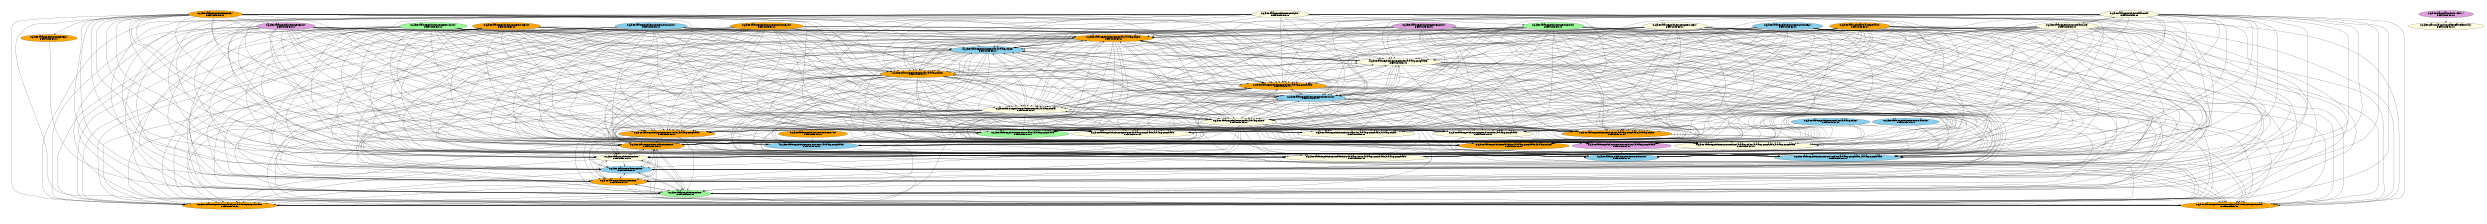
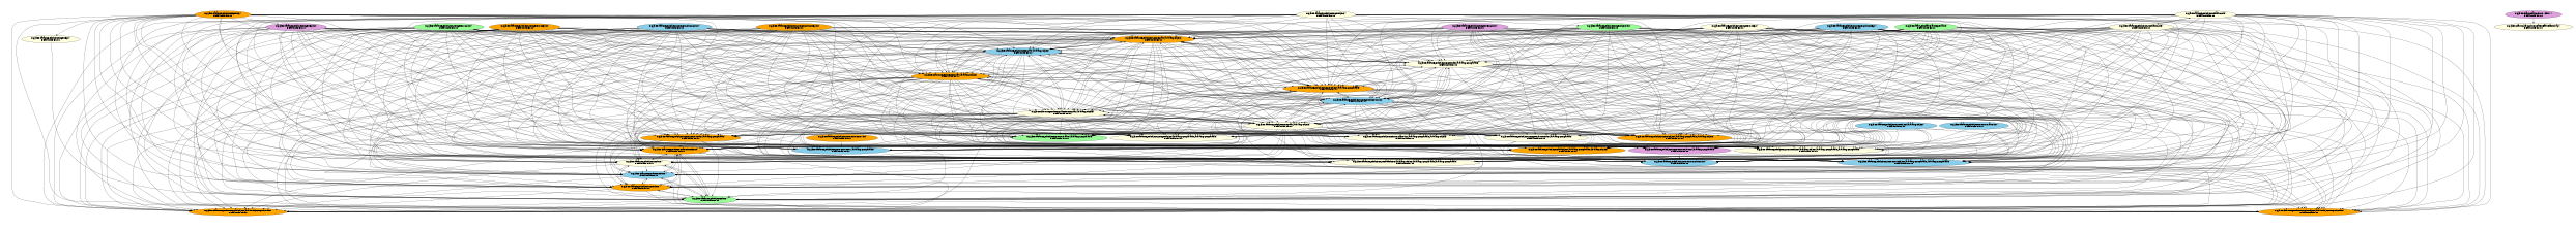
  digraph {
    node [fillcolor=orange style=filled]
    n1 [label="org.jfree.data$KeyedObjects2D#equals(java.lang.Object)\nP(Fail|Node)=0.00"]
    n2 [fillcolor=palegreen label="org.jfree.data$KeyedObjects#removeValue(java.lang.Comparable)\nP(Fail|Node)=0.00"]
    n3 [fillcolor=skyblue label="org.jfree.data$KeyedObject#equals(java.lang.Object)\nP(Fail|Node)=0.00"]
    n4 [fillcolor=lightyellow label="org.jfree.data$KeyedObjects2D#getColumnIndex(java.lang.Comparable)\nP(Fail|Node)=0.00"]
    n5 [fillcolor=lightyellow label="org.jfree.data$KeyedObjects#getIndex(java.lang.Comparable)\nP(Fail|Node)=1.00"]
    n6 [fillcolor=lightyellow label="org.jfree.data$KeyedObjects#clone()\nP(Fail|Node)=0.00"]
    n7 [fillcolor=skyblue label="org.jfree.data$KeyedObjects2D#removeRow(java.lang.Comparable)\nP(Fail|Node)=0.00"]
    n8 [label="org.jfree.data$KeyedObjects2D#getRowIndex(java.lang.Comparable)\nP(Fail|Node)=0.00"]
    n9 [label="org.jfree.chart$LegendItem#equals(java.lang.Object)\nP(Fail|Node)=0.00"]
    n10 [label="org.jfree.data$KeyedObjects#addObject(java.lang.Comparable,java.lang.Object)\nP(Fail|Node)=0.00"]
    n11 [fillcolor=lightyellow label="org.jfree.data$KeyedObjects2D#addObject(java.lang.Object,java.lang.Comparable,java.lang.Comparable)\nP(Fail|Node)=1.00"]
    n12 [fillcolor=skyblue label="org.jfree.chart$LegendItem#clone()\nP(Fail|Node)=0.00"]
    n13 [label="org.jfree.chart$LegendItem#writeObject(java.io.ObjectOutputStream)\nP(Fail|Node)=0.00"]
    n14 [label="org.jfree.data$KeyedObjects#getObject(java.lang.Comparable)\nP(Fail|Node)=0.00"]
    n15 [fillcolor=plum label="org.jfree.data$KeyedObjects2D#removeColumn(java.lang.Comparable)\nP(Fail|Node)=0.00"]
    n16 [fillcolor=lightyellow label="org.jfree.data$KeyedObjects2D#getObject(java.lang.Comparable,java.lang.Comparable)\nP(Fail|Node)=0.00"]
    n17 [fillcolor=skyblue label="org.jfree.data$KeyedObjects2D#removeColumn(int)\nP(Fail|Node)=0.00"]
    n18 [fillcolor=skyblue label="org.jfree.data$KeyedObjects2D#getObject(int,int)\nP(Fail|Node)=0.00"]
    n19 [label="org.jfree.data$KeyedObjects2D#clone()\nP(Fail|Node)=0.00"]
    n20 [fillcolor=lightyellow label="org.jfree.chart$LegendItemCollection#equals(java.lang.Object)\nP(Fail|Node)=0.00"]
    n21 [label="org.jfree.chart$LegendItem#readObject(java.io.ObjectInputStream)\nP(Fail|Node)=0.00"]
    n22 [fillcolor=skyblue label="org.jfree.data$KeyedObjects2D#removeObject(java.lang.Comparable,java.lang.Comparable)\nP(Fail|Node)=0.00"]
    n23 [fillcolor=lightyellow label="org.jfree.data$KeyedObjects#equals(java.lang.Object)\nP(Fail|Node)=0.00"]
    n24 [fillcolor=lightyellow label="org.jfree.data$KeyedObjects#insertValue(int,java.lang.Comparable,java.lang.Object)\nP(Fail|Node)=0.00"]
    n25 [fillcolor=palegreen label="org.jfree.data$KeyedObject#clone()\nP(Fail|Node)=0.00"]
    n26 [label="org.jfree.data$KeyedObjects#setObject(java.lang.Comparable,java.lang.Object)\nP(Fail|Node)=1.00"]
    n27 [label="org.jfree.chart$LegendItemCollection#clone()\nP(Fail|Node)=0.00"]
    n28 [fillcolor=lightyellow label="org.jfree.data$KeyedObjects2D#setObject(java.lang.Object,java.lang.Comparable,java.lang.Comparable)\nP(Fail|Node)=1.00"]
    n29 [fillcolor=lightyellow label="org.jfree.data$KeyedObjects#hashCode()\nP(Fail|Node)=0.00"]
    n30 [fillcolor=lightyellow label="org.jfree.data$KeyedObjects2D#hashCode()\nP(Fail|Node)=0.00"]
    n31 [fillcolor=palegreen label="org.jfree.data$KeyedObjects2D#getRowCount()\nP(Fail|Node)=0.00"]
    n32 [fillcolor=skyblue label="org.jfree.data$KeyedObjects2D#getColumnKeys()\nP(Fail|Node)=0.00"]
    n33 [label="org.jfree.data$KeyedObject#getKey()\nP(Fail|Node)=0.00"]
    n34 [fillcolor=plum label="org.jfree.data$KeyedObjects#getKey(int)\nP(Fail|Node)=0.00"]
-   n35 [label="org.jfree.data$KeyedObjects#getKeys()\nP(Fail|Node)=0.00"]
+   n35 [fillcolor=lightyellow label="org.jfree.data$KeyedObjects#getKeys()\nP(Fail|Node)=0.00"]
    n36 [label="org.jfree.data$KeyedObjects2D#getRowKey(int)\nP(Fail|Node)=0.00"]
    n37 [fillcolor=lightyellow label="org.jfree.data$KeyedObjects2D#getRowKeys()\nP(Fail|Node)=0.00"]
    n38 [fillcolor=skyblue label="org.jfree.data$KeyedObjects2D#getColumnCount()\nP(Fail|Node)=0.00"]
    n39 [fillcolor=plum label="org.jfree.data$KeyedObjects#getItemCount()\nP(Fail|Node)=0.00"]
    n40 [fillcolor=palegreen label="org.jfree.data$KeyedObjects#getObject(int)\nP(Fail|Node)=0.00"]
    n41 [fillcolor=lightyellow label="org.jfree.data$KeyedObject#getObject()\nP(Fail|Node)=0.00"]
    n42 [fillcolor=skyblue label="org.jfree.data$KeyedObjects#removeValue(int)\nP(Fail|Node)=0.00"]
-   n43 [label="org.jfree.data$SelectableValue#getValue()\nP(Fail|Node)=0.00"]
+   n43 [fillcolor=palegreen label="org.jfree.data$SelectableValue#getValue()\nP(Fail|Node)=0.00"]
    n44 [label="org.jfree.data$KeyedObjects2D#getColumnKey(int)\nP(Fail|Node)=0.00"]
    n45 [fillcolor=plum label="org.jfree.chart$ChartColor#<clinit>()\nP(Fail|Node)=1.00"]
    n46 [fillcolor=lightyellow label="org.jfree.chart$ChartColor#createDefaultPaintArray()\nP(Fail|Node)=1.00"]
    n47 [label="org.jfree.data$KeyedObjects2D#removeRow(int)\nP(Fail|Node)=0.00"]
    n48 [fillcolor=skyblue label="org.jfree.data$KeyedObject#setObject(java.lang.Object)\nP(Fail|Node)=0.00"]
    n1 -> n2
    n1 -> n3
    n1 -> n4
    n1 -> n5
    n1 -> n6
    n1 -> n7
    n1 -> n8
    n1 -> n9
    n1 -> n10
    n1 -> n11
    n1 -> n12
    n1 -> n13
    n1 -> n14
    n1 -> n15
    n1 -> n16
    n1 -> n17
    n1 -> n18
    n1 -> n19
    n1 -> n20
    n1 -> n21
    n1 -> n22
    n1 -> n23
    n1 -> n24
    n1 -> n25
    n1 -> n26
    n1 -> n27
    n1 -> n28
    n3 -> n1
    n3 -> n2
    n3 -> n4
    n3 -> n5
    n3 -> n6
    n3 -> n7
    n3 -> n8
    n3 -> n9
    n3 -> n10
    n3 -> n11
    n3 -> n12
    n3 -> n13
    n3 -> n14
    n3 -> n15
    n3 -> n16
    n3 -> n17
    n3 -> n18
    n3 -> n19
    n3 -> n20
    n3 -> n21
    n3 -> n22
    n3 -> n23
    n3 -> n24
    n3 -> n25
    n3 -> n26
    n3 -> n27
    n3 -> n28
    n4 -> n15
    n4 -> n17
    n4 -> n22
    n5 -> n1
    n5 -> n2
    n5 -> n3
    n5 -> n4
    n5 -> n6
    n5 -> n7
    n5 -> n8
    n5 -> n9
    n5 -> n10
    n5 -> n11
    n5 -> n12
    n5 -> n13
    n5 -> n14
    n5 -> n15
    n5 -> n16
    n5 -> n17
    n5 -> n18
    n5 -> n19
    n5 -> n20
    n5 -> n21
    n5 -> n22
    n5 -> n23
    n5 -> n24
    n5 -> n25
    n5 -> n26
    n5 -> n27
    n5 -> n28
    n6 -> n12
    n6 -> n13
    n6 -> n19
    n6 -> n21
    n6 -> n25
    n6 -> n27
    n8 -> n6
    n8 -> n7
    n8 -> n12
    n8 -> n13
    n8 -> n19
    n8 -> n21
    n8 -> n22
    n8 -> n25
    n8 -> n27
    n9 -> n1
    n9 -> n2
    n9 -> n3
    n9 -> n4
    n9 -> n5
    n9 -> n6
    n9 -> n7
    n9 -> n8
    n9 -> n10
    n9 -> n11
    n9 -> n12
    n9 -> n13
    n9 -> n14
    n9 -> n15
    n9 -> n16
    n9 -> n17
    n9 -> n18
    n9 -> n19
    n9 -> n20
    n9 -> n21
    n9 -> n22
    n9 -> n23
    n9 -> n24
    n9 -> n25
    n9 -> n26
    n9 -> n27
    n9 -> n28
    n12 -> n13
    n12 -> n19
    n12 -> n21
    n12 -> n25
    n12 -> n27
    n14 -> n1
    n14 -> n2
    n14 -> n3
    n14 -> n4
    n14 -> n5
    n14 -> n6
    n14 -> n7
    n14 -> n8
    n14 -> n9
    n14 -> n10
    n14 -> n11
    n14 -> n12
    n14 -> n13
    n14 -> n15
    n14 -> n16
    n14 -> n17
    n14 -> n18
    n14 -> n19
    n14 -> n20
    n14 -> n21
    n14 -> n22
    n14 -> n23
    n14 -> n24
    n14 -> n25
    n14 -> n26
    n14 -> n27
    n14 -> n28
    n15 -> n17
    n18 -> n1
    n18 -> n2
    n18 -> n3
    n18 -> n4
    n18 -> n5
    n18 -> n6
    n18 -> n7
    n18 -> n8
    n18 -> n9
    n18 -> n10
    n18 -> n11
    n18 -> n12
    n18 -> n13
    n18 -> n14
    n18 -> n15
    n18 -> n16
    n18 -> n17
    n18 -> n19
    n18 -> n20
    n18 -> n21
    n18 -> n22
    n18 -> n23
    n18 -> n24
    n18 -> n25
    n18 -> n26
    n18 -> n27
    n18 -> n28
    n19 -> n6
    n19 -> n12
    n19 -> n13
    n19 -> n21
    n19 -> n25
    n19 -> n27
    n20 -> n1
    n20 -> n2
    n20 -> n3
    n20 -> n4
    n20 -> n5
    n20 -> n6
    n20 -> n7
    n20 -> n8
    n20 -> n9
    n20 -> n10
    n20 -> n11
    n20 -> n12
    n20 -> n13
    n20 -> n14
    n20 -> n15
    n20 -> n16
    n20 -> n17
    n20 -> n18
    n20 -> n19
    n20 -> n21
    n20 -> n22
    n20 -> n23
    n20 -> n24
    n20 -> n25
    n20 -> n26
    n20 -> n27
    n20 -> n28
    n23 -> n1
    n23 -> n2
    n23 -> n3
    n23 -> n4
    n23 -> n5
    n23 -> n6
    n23 -> n7
    n23 -> n8
    n23 -> n9
    n23 -> n10
    n23 -> n11
    n23 -> n12
    n23 -> n13
    n23 -> n14
    n23 -> n15
    n23 -> n16
    n23 -> n17
    n23 -> n18
    n23 -> n19
    n23 -> n20
    n23 -> n21
    n23 -> n22
    n23 -> n24
    n23 -> n25
    n23 -> n26
    n23 -> n27
    n23 -> n28
    n25 -> n6
    n25 -> n12
    n25 -> n13
    n25 -> n19
    n25 -> n21
    n25 -> n27
    n26 -> n10
    n26 -> n11
    n26 -> n22
    n26 -> n28
    n27 -> n6
    n27 -> n12
    n27 -> n13
    n27 -> n19
    n27 -> n21
    n27 -> n25
    n28 -> n11
    n28 -> n22
    n29 -> n1
    n29 -> n2
    n29 -> n3
    n29 -> n4
    n29 -> n5
-   n29 -> n6
    n29 -> n7
    n29 -> n8
    n29 -> n9
    n29 -> n10
    n29 -> n11
    n29 -> n12
    n29 -> n13
    n29 -> n14
    n29 -> n15
    n29 -> n16
    n29 -> n17
    n29 -> n18
    n29 -> n19
    n29 -> n20
    n29 -> n21
    n29 -> n22
    n29 -> n23
    n29 -> n24
    n29 -> n25
    n29 -> n26
    n29 -> n27
    n29 -> n28
    n29 -> n30
    n30 -> n1
    n30 -> n2
    n30 -> n3
    n30 -> n4
    n30 -> n5
    n30 -> n6
    n30 -> n7
    n30 -> n8
    n30 -> n9
    n30 -> n10
    n30 -> n11
    n30 -> n12
    n30 -> n13
    n30 -> n14
    n30 -> n15
    n30 -> n16
    n30 -> n17
    n30 -> n18
    n30 -> n19
    n30 -> n20
    n30 -> n21
    n30 -> n22
    n30 -> n23
    n30 -> n24
    n30 -> n25
    n30 -> n26
    n30 -> n27
    n30 -> n28
    n30 -> n29
    n31 -> n1
    n31 -> n2
    n31 -> n3
    n31 -> n4
    n31 -> n5
    n31 -> n6
    n31 -> n7
    n31 -> n8
    n31 -> n9
    n31 -> n10
    n31 -> n11
    n31 -> n12
    n31 -> n13
    n31 -> n14
    n31 -> n15
    n31 -> n16
    n31 -> n17
    n31 -> n18
    n31 -> n19
    n31 -> n20
    n31 -> n21
    n31 -> n22
    n31 -> n23
    n31 -> n24
    n31 -> n25
    n31 -> n26
    n31 -> n27
    n31 -> n28
    n32 -> n1
    n32 -> n2
    n32 -> n3
    n32 -> n4
    n32 -> n5
    n32 -> n6
    n32 -> n7
    n32 -> n8
    n32 -> n9
    n32 -> n10
    n32 -> n11
    n32 -> n12
    n32 -> n13
    n32 -> n14
    n32 -> n15
    n32 -> n16
    n32 -> n17
    n32 -> n18
    n32 -> n19
    n32 -> n20
    n32 -> n21
    n32 -> n22
    n32 -> n23
    n32 -> n24
    n32 -> n25
    n32 -> n26
    n32 -> n27
    n32 -> n28
    n33 -> n1
    n33 -> n2
    n33 -> n3
    n33 -> n4
    n33 -> n5
    n33 -> n6
    n33 -> n7
    n33 -> n8
    n33 -> n9
    n33 -> n10
    n33 -> n11
    n33 -> n12
    n33 -> n13
    n33 -> n14
    n33 -> n15
    n33 -> n16
    n33 -> n17
    n33 -> n18
    n33 -> n19
    n33 -> n20
    n33 -> n21
    n33 -> n22
    n33 -> n23
    n33 -> n24
-   n33 -> n25
    n33 -> n26
    n33 -> n27
    n33 -> n28
    n33 -> n34
    n33 -> n35
    n34 -> n1
    n34 -> n2
    n34 -> n3
    n34 -> n4
    n34 -> n5
    n34 -> n6
    n34 -> n7
    n34 -> n8
    n34 -> n9
    n34 -> n10
    n34 -> n11
    n34 -> n12
    n34 -> n13
    n34 -> n14
    n34 -> n15
    n34 -> n16
    n34 -> n17
    n34 -> n18
    n34 -> n19
    n34 -> n20
    n34 -> n21
    n34 -> n22
    n34 -> n23
    n34 -> n24
    n34 -> n25
    n34 -> n26
    n34 -> n27
    n34 -> n28
    n35 -> n25
    n36 -> n1
    n36 -> n2
    n36 -> n3
    n36 -> n4
    n36 -> n5
    n36 -> n6
    n36 -> n7
    n36 -> n8
    n36 -> n9
    n36 -> n10
    n36 -> n11
    n36 -> n12
    n36 -> n13
    n36 -> n14
    n36 -> n15
    n36 -> n16
    n36 -> n17
    n36 -> n18
    n36 -> n19
    n36 -> n20
    n36 -> n21
    n36 -> n22
    n36 -> n23
    n36 -> n24
    n36 -> n25
    n36 -> n26
    n36 -> n27
    n36 -> n28
    n37 -> n1
    n37 -> n2
    n37 -> n3
    n37 -> n4
    n37 -> n5
    n37 -> n6
    n37 -> n7
    n37 -> n8
    n37 -> n9
    n37 -> n10
    n37 -> n11
    n37 -> n12
    n37 -> n13
    n37 -> n14
    n37 -> n15
    n37 -> n16
    n37 -> n17
    n37 -> n18
    n37 -> n19
    n37 -> n20
    n37 -> n21
    n37 -> n22
    n37 -> n23
    n37 -> n24
    n37 -> n25
    n37 -> n26
    n37 -> n27
    n37 -> n28
    n38 -> n1
    n38 -> n2
    n38 -> n3
    n38 -> n4
    n38 -> n5
    n38 -> n6
    n38 -> n7
    n38 -> n8
    n38 -> n9
    n38 -> n10
    n38 -> n11
    n38 -> n12
    n38 -> n13
    n38 -> n14
    n38 -> n15
    n38 -> n16
    n38 -> n17
    n38 -> n18
    n38 -> n19
    n38 -> n20
    n38 -> n21
    n38 -> n22
    n38 -> n23
    n38 -> n24
    n38 -> n25
    n38 -> n26
    n38 -> n27
    n38 -> n28
    n39 -> n1
    n39 -> n2
    n39 -> n3
    n39 -> n4
    n39 -> n5
    n39 -> n6
    n39 -> n7
    n39 -> n8
    n39 -> n9
    n39 -> n10
    n39 -> n11
-   n39 -> n12
    n39 -> n13
    n39 -> n14
    n39 -> n15
    n39 -> n16
    n39 -> n17
    n39 -> n18
    n39 -> n19
    n39 -> n20
    n39 -> n21
    n39 -> n22
    n39 -> n23
    n39 -> n24
    n39 -> n25
    n39 -> n26
    n39 -> n27
    n39 -> n28
    n40 -> n1
    n40 -> n2
    n40 -> n3
    n40 -> n4
    n40 -> n5
    n40 -> n6
    n40 -> n7
    n40 -> n8
    n40 -> n9
    n40 -> n10
    n40 -> n11
    n40 -> n12
    n40 -> n13
    n40 -> n14
    n40 -> n15
    n40 -> n16
    n40 -> n17
    n40 -> n18
    n40 -> n19
    n40 -> n20
    n40 -> n21
    n40 -> n22
    n40 -> n23
    n40 -> n24
    n40 -> n25
    n40 -> n26
    n40 -> n27
    n40 -> n28
    n41 -> n1
    n41 -> n2
    n41 -> n3
    n41 -> n4
    n41 -> n5
    n41 -> n6
    n41 -> n7
    n41 -> n8
    n41 -> n9
    n41 -> n10
    n41 -> n11
    n41 -> n12
    n41 -> n13
    n41 -> n14
    n41 -> n15
    n41 -> n16
    n41 -> n17
    n41 -> n18
    n41 -> n19
    n41 -> n20
    n41 -> n21
    n41 -> n22
    n41 -> n23
    n41 -> n24
    n41 -> n25
    n41 -> n26
    n41 -> n27
    n41 -> n28
    n41 -> n40
    n42 -> n2
    n42 -> n15
    n42 -> n17
    n42 -> n22
    n43 -> n1
    n43 -> n2
    n43 -> n3
    n43 -> n4
    n43 -> n5
    n43 -> n6
    n43 -> n7
    n43 -> n8
    n43 -> n9
    n43 -> n10
    n43 -> n11
    n43 -> n12
    n43 -> n13
    n43 -> n14
    n43 -> n15
    n43 -> n16
    n43 -> n17
    n43 -> n18
-   n43 -> n19
    n43 -> n20
    n43 -> n21
    n43 -> n22
    n43 -> n23
    n43 -> n24
    n43 -> n26
    n43 -> n27
    n43 -> n28
    n44 -> n1
    n44 -> n2
    n44 -> n3
    n44 -> n4
    n44 -> n5
    n44 -> n6
    n44 -> n7
    n44 -> n8
    n44 -> n9
    n44 -> n10
    n44 -> n11
    n44 -> n12
    n44 -> n13
    n44 -> n14
    n44 -> n15
    n44 -> n16
    n44 -> n17
    n44 -> n18
    n44 -> n19
    n44 -> n20
    n44 -> n21
    n44 -> n22
    n44 -> n23
    n44 -> n24
    n44 -> n25
    n44 -> n26
    n44 -> n27
    n44 -> n28
    n45 -> n46
    n47 -> n7
    n48 -> n10
    n48 -> n11
    n48 -> n22
    n48 -> n26
    n48 -> n28
  }
